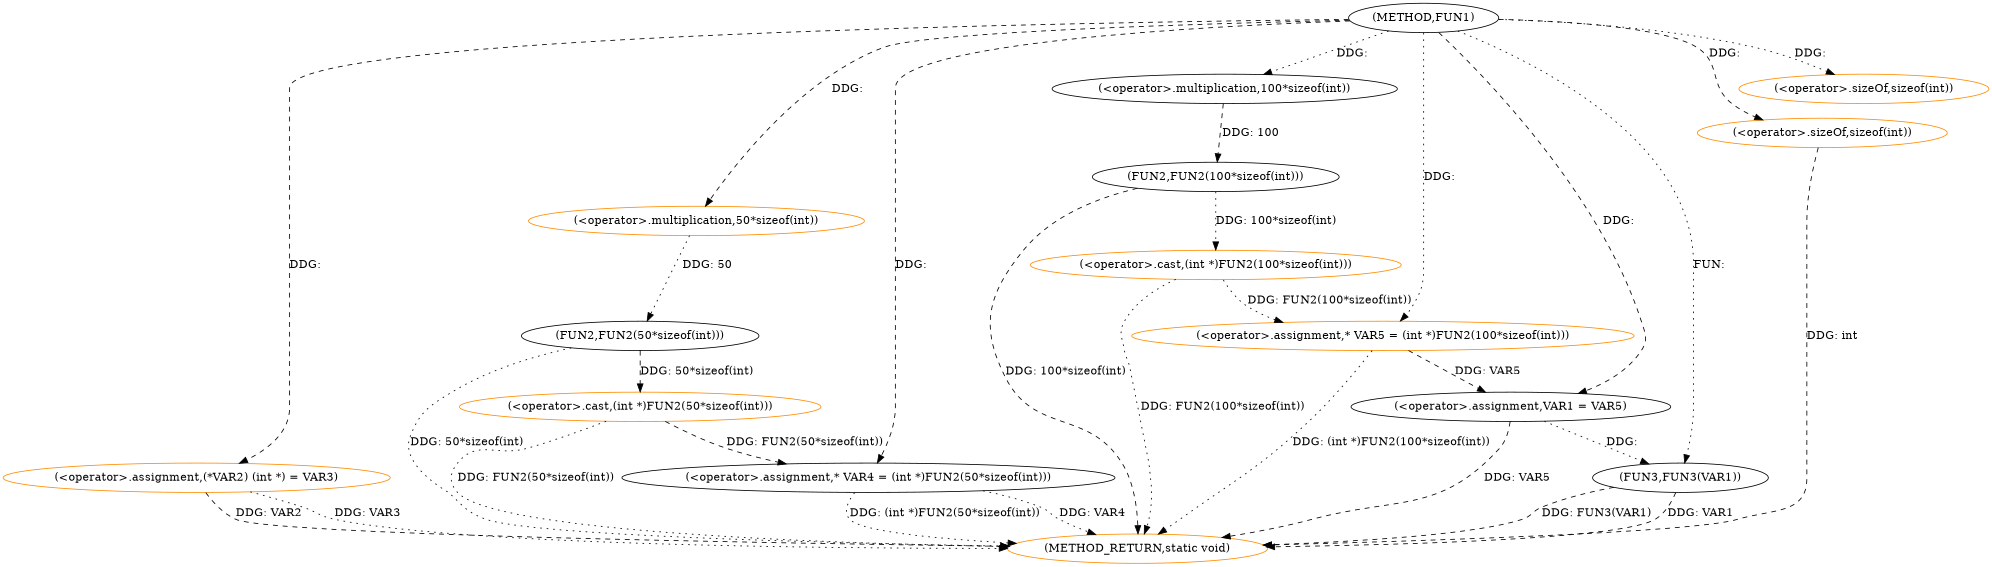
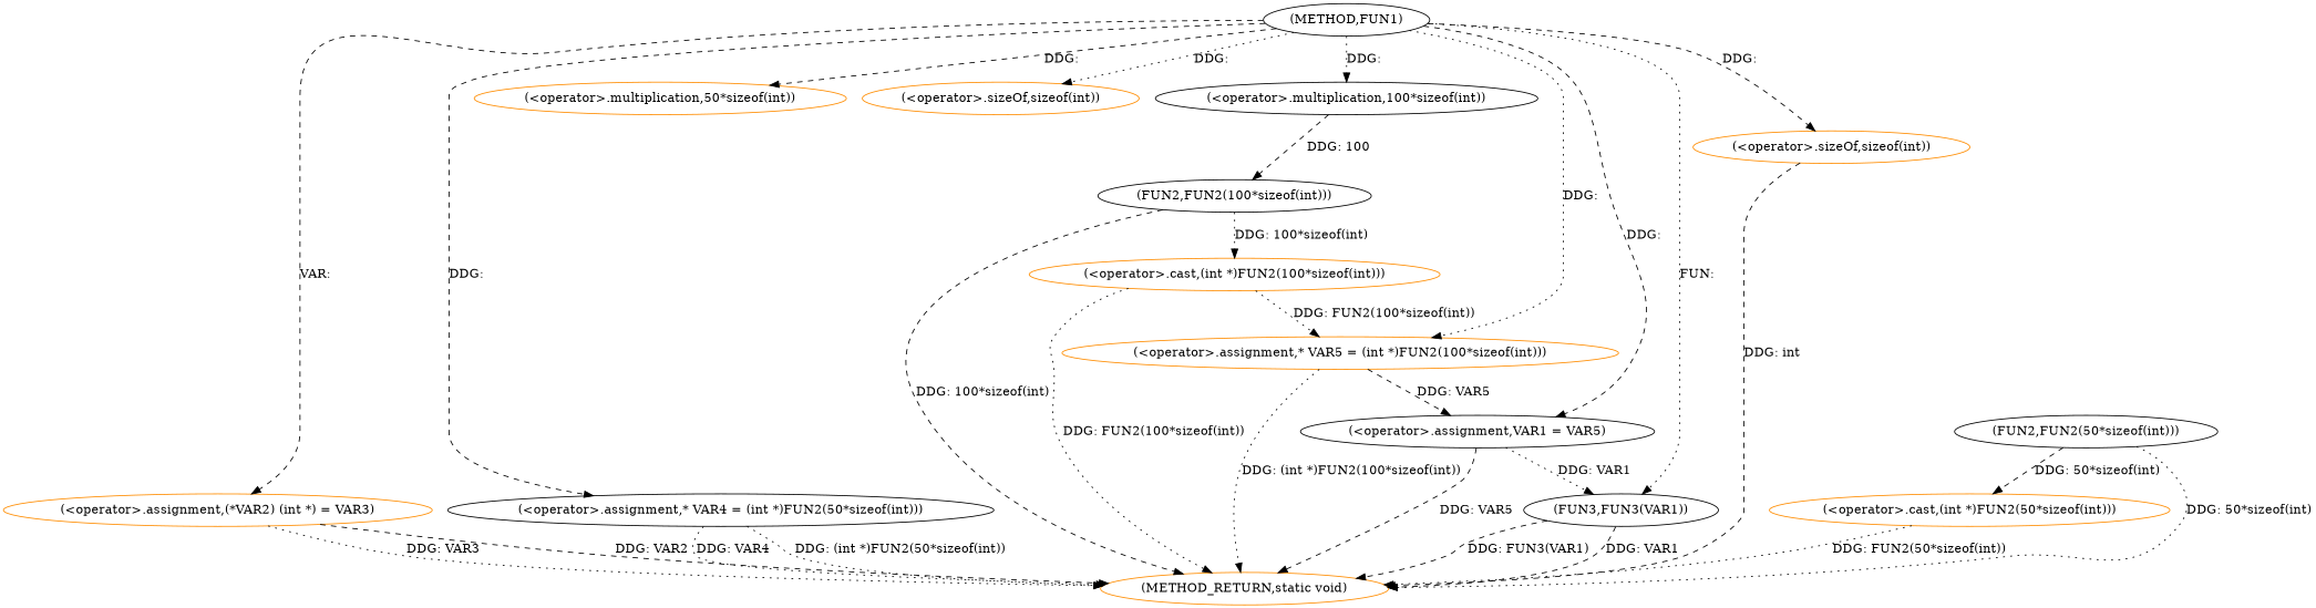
  digraph {
    node [color=darkorange]
    edge [style=dashed]
    n1 [color=black label="(METHOD,FUN1)"]
    n2 [label="(<operator>.assignment,(*VAR2) (int *) = VAR3)"]
    n3 [color=black label="(<operator>.assignment,* VAR4 = (int *)FUN2(50*sizeof(int)))"]
    n4 [label="(<operator>.multiplication,50*sizeof(int))"]
    n5 [label="(<operator>.sizeOf,sizeof(int))"]
    n6 [label="(<operator>.assignment,* VAR5 = (int *)FUN2(100*sizeof(int)))"]
    n7 [color=black label="(<operator>.multiplication,100*sizeof(int))"]
    n8 [label="(<operator>.sizeOf,sizeof(int))"]
    n9 [color=black label="(<operator>.assignment,VAR1 = VAR5)"]
    n10 [color=black label="(FUN3,FUN3(VAR1))"]
    n11 [label="(METHOD_RETURN,static void)"]
    n12 [color=black label="(FUN2,FUN2(50*sizeof(int)))"]
    n13 [color=black label="(FUN2,FUN2(100*sizeof(int)))"]
    n14 [label="(<operator>.cast,(int *)FUN2(50*sizeof(int)))"]
    n15 [label="(<operator>.cast,(int *)FUN2(100*sizeof(int)))"]
-   n1 -> n2 [label="DDG: "]
+   n1 -> n2 [label="VAR: "]
    n1 -> n3 [label="DDG: "]
    n1 -> n4 [label="DDG: "]
    n1 -> n5 [label="DDG: " style=dotted]
    n1 -> n6 [label="DDG: " style=dotted]
    n1 -> n7 [label="DDG: " style=dotted]
    n1 -> n8 [label="DDG: "]
    n1 -> n9 [label="DDG: "]
    n1 -> n10 [label="FUN: " style=dotted]
    n2 -> n11 [label="DDG: VAR2"]
    n2 -> n11 [label="DDG: VAR3" style=dotted]
    n3 -> n11 [label="DDG: (int *)FUN2(50*sizeof(int))" style=dotted]
    n3 -> n11 [label="DDG: VAR4" style=dotted]
-   n4 -> n12 [label="DDG: 50" style=dotted]
    n6 -> n9 [label="DDG: VAR5"]
    n6 -> n11 [label="DDG: (int *)FUN2(100*sizeof(int))" style=dotted]
    n7 -> n13 [label="DDG: 100"]
    n8 -> n11 [label="DDG: int"]
-   n9 -> n10 [label="DDG: " style=dotted]
+   n9 -> n10 [label="DDG: VAR1" style=dotted]
    n9 -> n11 [label="DDG: VAR5"]
    n10 -> n11 [label="DDG: VAR1"]
    n10 -> n11 [label="DDG: FUN3(VAR1)"]
    n12 -> n11 [label="DDG: 50*sizeof(int)" style=dotted]
    n12 -> n14 [label="DDG: 50*sizeof(int)"]
    n13 -> n11 [label="DDG: 100*sizeof(int)"]
    n13 -> n15 [label="DDG: 100*sizeof(int)" style=dotted]
-   n14 -> n3 [label="DDG: FUN2(50*sizeof(int))"]
    n14 -> n11 [label="DDG: FUN2(50*sizeof(int))" style=dotted]
    n15 -> n6 [label="DDG: FUN2(100*sizeof(int))" style=dotted]
    n15 -> n11 [label="DDG: FUN2(100*sizeof(int))" style=dotted]
  }
